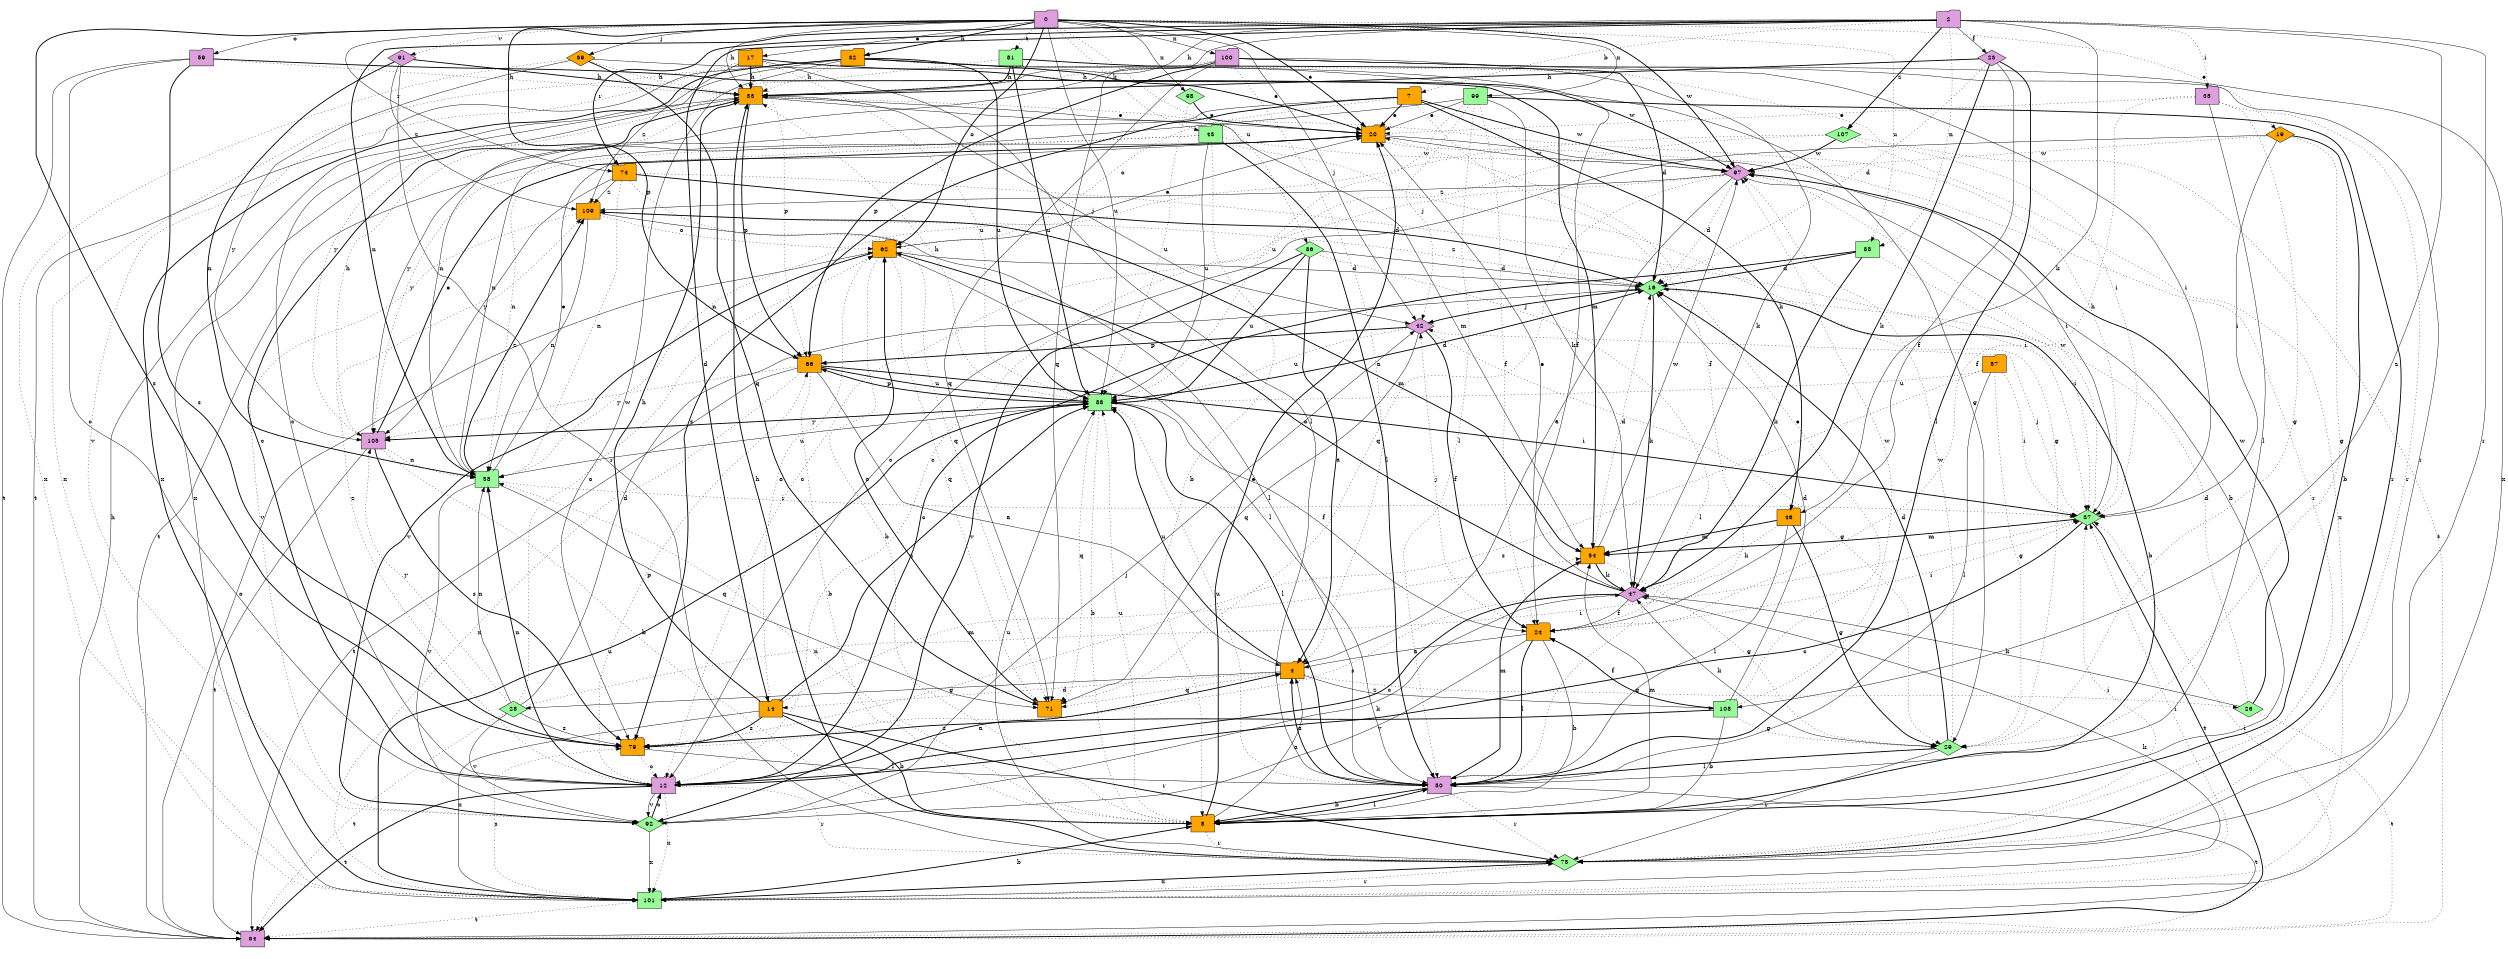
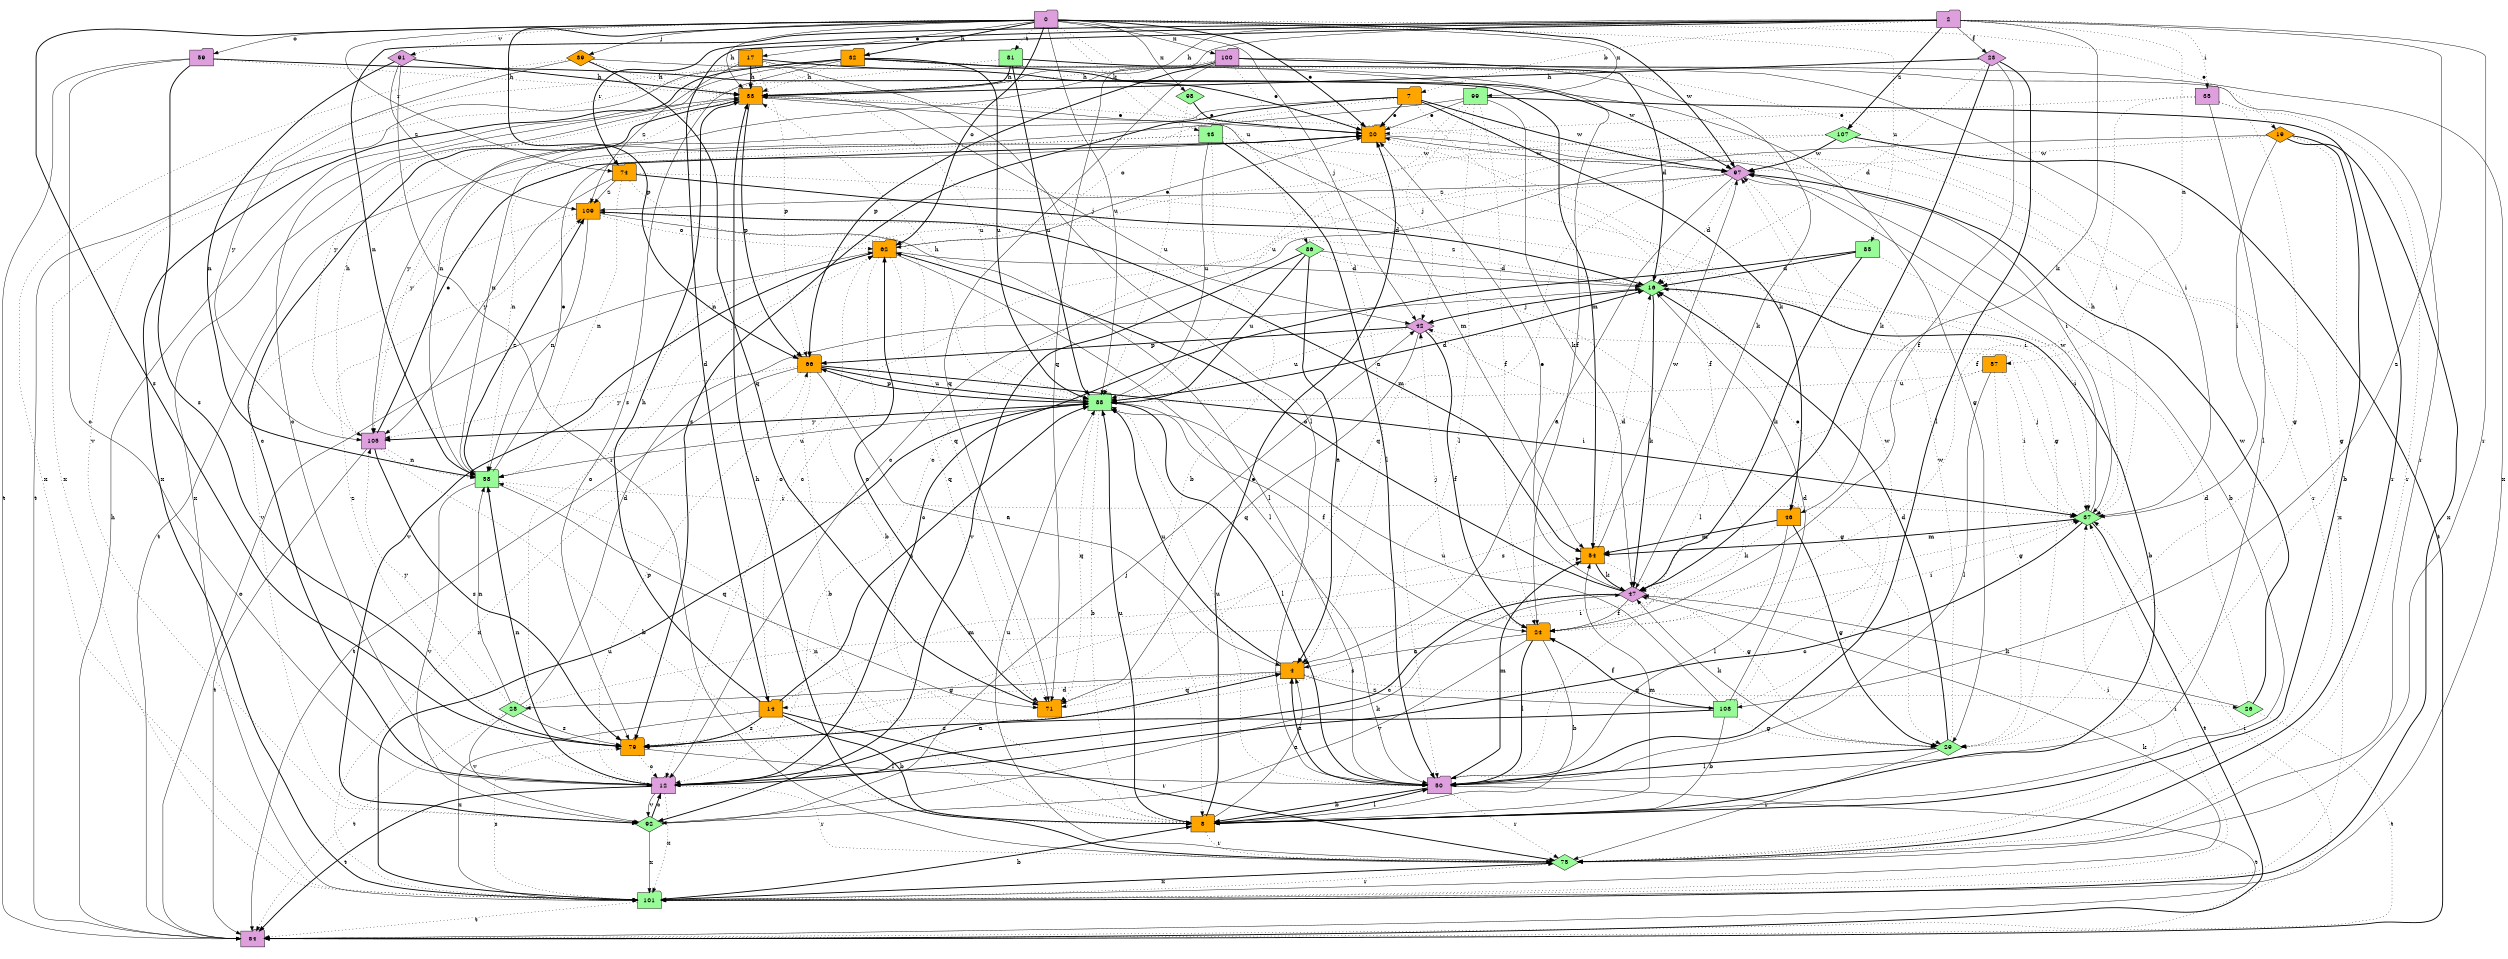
  strict digraph {
    node [fillcolor=orange shape=folder style=filled]
    edge [style=dotted]
    0 [fillcolor=plum]
    17
    19 [shape=diamond]
    20
    32
    33
    39 [shape=diamond]
    42 [fillcolor=plum shape=diamond]
    43 [fillcolor=palegreen]
    59 [fillcolor=plum]
    62
    66
    74
    79
    81 [fillcolor=palegreen]
    85 [fillcolor=palegreen]
    86 [fillcolor=palegreen shape=diamond]
    88 [fillcolor=palegreen]
    91 [fillcolor=plum shape=diamond]
    97 [fillcolor=plum shape=diamond]
    98 [fillcolor=palegreen shape=diamond]
    99 [fillcolor=palegreen]
    100 [fillcolor=plum]
    50 [fillcolor=plum]
    92 [fillcolor=palegreen shape=diamond]
    101 [fillcolor=palegreen]
    109
    8
    12 [fillcolor=plum]
    29 [fillcolor=palegreen shape=diamond]
    37 [fillcolor=palegreen shape=diamond]
    75 [fillcolor=palegreen shape=diamond]
    84 [fillcolor=plum]
    24
    54
    71
    105 [fillcolor=plum]
    58 [fillcolor=palegreen]
    16 [fillcolor=palegreen shape=diamond]
    4
    47 [fillcolor=plum shape=diamond]
    2 [fillcolor=plum]
    7
    14
    23 [fillcolor=plum shape=diamond]
    35 [fillcolor=plum]
    46
    57
    107 [fillcolor=palegreen shape=diamond]
    108 [fillcolor=palegreen]
    26 [fillcolor=palegreen shape=diamond]
    28 [fillcolor=palegreen shape=diamond]
    0 -> 17 [label=e style=solid]
    0 -> 19 [label=e]
    0 -> 20 [label=e style=bold]
    0 -> 32 [label=h style=bold]
    0 -> 33 [label=h style=solid]
    0 -> 39 [label=j style=solid]
    0 -> 42 [label=j style=solid]
    0 -> 43 [label=k]
    0 -> 59 [label=o style=solid]
    0 -> 62 [label=o style=bold]
    0 -> 66 [label=p style=bold]
    0 -> 74 [label=r style=solid]
    0 -> 79 [label=s style=bold]
    0 -> 81 [label=t]
    0 -> 85 [label=u]
    0 -> 86 [label=u]
    0 -> 88 [label=u style=solid]
    0 -> 91 [label=v]
    0 -> 97 [label=w style=bold]
    0 -> 98 [label=x style=solid]
    0 -> 99 [label=x style=solid]
    0 -> 100 [label=x style=solid]
    17 -> 33 [label=h style=bold]
    17 -> 66 [label=p]
    17 -> 88 [label=u]
    17 -> 97 [label=w style=bold]
    17 -> 50 [label=l style=solid]
    17 -> 92 [label=v]
    17 -> 101 [label=x]
    17 -> 109 [label=z style=solid]
    19 -> 97 [label=w]
+   19 -> 101 [label=x style=bold]
    19 -> 8 [label=b style=bold]
    19 -> 12 [label=c style=solid]
    19 -> 29 [label=g]
    19 -> 37 [label=i style=solid]
    20 -> 97 [label=w style=solid]
    20 -> 37 [label=i style=solid]
    20 -> 75 [label=r]
    20 -> 84 [label=t style=solid]
    32 -> 20 [label=e style=bold]
    32 -> 33 [label=h]
-   32 -> 79 [label=w style=solid]
+   32 -> 79 [label=s style=solid]
    32 -> 88 [label=u style=bold]
    32 -> 101 [label=x style=bold]
    32 -> 12 [label=c style=solid]
    32 -> 37 [label=i]
    32 -> 84 [label=t style=solid]
    32 -> 24 [label=f style=solid]
    33 -> 20 [label=e style=solid]
    33 -> 42 [label=j style=solid]
    33 -> 66 [label=p style=bold]
    33 -> 101 [label=x style=solid]
    33 -> 12 [label=c style=bold]
    33 -> 54 [label=m style=solid]
    39 -> 33 [label=h]
    39 -> 101 [label=x]
    39 -> 29 [label=g style=solid]
    39 -> 71 [label=q style=bold]
    39 -> 105 [label=y style=solid]
    42 -> 66 [label=p style=bold]
    42 -> 88 [label=u]
    42 -> 29 [label=g]
    42 -> 24 [label=f style=bold]
    42 -> 71 [label=q style=solid]
    43 -> 88 [label=u style=solid]
    43 -> 97 [label=w]
    43 -> 50 [label=l style=bold]
    43 -> 8 [label=b]
    43 -> 29 [label=g]
    43 -> 105 [label=y]
    43 -> 58 [label=n]
    59 -> 33 [label=h]
    59 -> 79 [label=s style=bold]
    59 -> 12 [label=c style=solid]
    59 -> 84 [label=t style=solid]
    59 -> 54 [label=m style=bold]
    62 -> 20 [label=e style=solid]
    62 -> 50 [label=l style=solid]
    62 -> 92 [label=v style=bold]
    62 -> 8 [label=b]
    62 -> 71 [label=q]
    62 -> 16 [label=d style=solid]
    66 -> 88 [label=u style=bold]
    66 -> 101 [label=x]
    66 -> 8 [label=b]
    66 -> 37 [label=i style=bold]
    66 -> 84 [label=t style=solid]
    66 -> 105 [label=y]
    66 -> 4 [label=a style=solid]
    74 -> 109 [label=z style=solid]
    74 -> 37 [label=i]
    74 -> 71 [label=q]
    74 -> 105 [label=y style=solid]
    74 -> 58 [label=n]
    74 -> 16 [label=d style=bold]
    79 -> 50 [label=l style=solid]
    79 -> 12 [label=c]
    81 -> 33 [label=h style=bold]
    81 -> 88 [label=u style=bold]
    81 -> 105 [label=y]
    81 -> 16 [label=d style=bold]
    85 -> 12 [label=c style=bold]
    85 -> 37 [label=i]
    85 -> 16 [label=d style=bold]
    85 -> 47 [label=k style=bold]
    86 -> 88 [label=u style=bold]
    86 -> 50 [label=l]
    86 -> 92 [label=v style=bold]
    86 -> 16 [label=d style=solid]
    86 -> 4 [label=a style=bold]
    88 -> 33 [label=h]
    88 -> 66 [label=p style=bold]
    88 -> 50 [label=l style=bold]
    88 -> 8 [label=b]
    88 -> 24 [label=f style=solid]
    88 -> 71 [label=q]
    88 -> 105 [label=y style=bold]
    88 -> 16 [label=d style=bold]
    91 -> 33 [label=h style=bold]
    91 -> 109 [label=z style=solid]
    91 -> 75 [label=r style=solid]
    91 -> 58 [label=n style=bold]
    97 -> 109 [label=z style=solid]
    97 -> 8 [label=b style=solid]
    97 -> 12 [label=c]
    97 -> 71 [label=q]
    97 -> 16 [label=d]
    97 -> 4 [label=a style=solid]
    98 -> 20 [label=e style=bold]
    98 -> 88 [label=u]
    99 -> 20 [label=e style=solid]
    99 -> 42 [label=j]
    99 -> 88 [label=u]
    99 -> 50 [label=l]
    99 -> 75 [label=r style=bold]
    99 -> 24 [label=f]
    99 -> 58 [label=n style=solid]
    99 -> 47 [label=k style=solid]
    100 -> 33 [label=h]
    100 -> 66 [label=p style=bold]
    100 -> 101 [label=x style=solid]
    100 -> 37 [label=i style=solid]
    100 -> 75 [label=r style=solid]
    100 -> 71 [label=q style=solid]
    100 -> 58 [label=n style=solid]
    100 -> 4 [label=a]
    100 -> 47 [label=k style=solid]
    50 -> 88 [label=u]
    50 -> 8 [label=b style=bold]
    50 -> 75 [label=r]
    50 -> 84 [label=t style=solid]
    50 -> 54 [label=m style=bold]
    50 -> 4 [label=a style=bold]
    92 -> 42 [label=j style=solid]
    92 -> 101 [label=x style=solid]
    92 -> 12 [label=c style=bold]
    92 -> 47 [label=k style=solid]
    101 -> 79 [label=s]
    101 -> 88 [label=u style=bold]
    101 -> 8 [label=b style=bold]
    101 -> 37 [label=i]
    101 -> 75 [label=r]
    101 -> 84 [label=t]
    101 -> 47 [label=k style=solid]
    109 -> 62 [label=o]
    109 -> 50 [label=l style=solid]
    109 -> 92 [label=v]
    109 -> 54 [label=m style=bold]
    109 -> 58 [label=n style=solid]
    8 -> 20 [label=e style=bold]
-   8 -> 88 [label=u]
+   8 -> 88 [label=u style=bold]
    8 -> 50 [label=l style=bold]
    8 -> 75 [label=r]
    8 -> 54 [label=m style=solid]
    8 -> 58 [label=n]
    8 -> 4 [label=a style=solid]
    12 -> 66 [label=p]
    12 -> 92 [label=v style=solid]
    12 -> 101 [label=x]
    12 -> 109 [label=z]
    12 -> 75 [label=r]
    12 -> 84 [label=t style=bold]
    12 -> 58 [label=n style=bold]
    12 -> 4 [label=a style=bold]
    29 -> 97 [label=w]
    29 -> 50 [label=l style=bold]
    29 -> 75 [label=r style=solid]
    29 -> 16 [label=d style=bold]
    29 -> 47 [label=k style=solid]
    37 -> 33 [label=h]
    37 -> 42 [label=j]
-   37 -> 97 [label=w]
+   37 -> 97 [label=w style=solid]
    37 -> 12 [label=c style=bold]
    37 -> 84 [label=t style=bold]
    37 -> 54 [label=m style=bold]
    75 -> 33 [label=h style=bold]
    75 -> 88 [label=u style=solid]
    75 -> 101 [label=x style=bold]
    75 -> 37 [label=i]
    84 -> 33 [label=h style=solid]
    84 -> 62 [label=o style=solid]
    84 -> 37 [label=i]
    24 -> 42 [label=j]
    24 -> 50 [label=l style=bold]
    24 -> 92 [label=v style=solid]
    24 -> 8 [label=b style=solid]
    24 -> 37 [label=i]
    24 -> 4 [label=a style=solid]
    54 -> 97 [label=w style=solid]
    54 -> 29 [label=g]
    54 -> 16 [label=d]
    54 -> 47 [label=k style=bold]
    71 -> 62 [label=o style=bold]
    105 -> 20 [label=e style=bold]
    105 -> 33 [label=h]
    105 -> 79 [label=s style=bold]
    105 -> 8 [label=b]
    105 -> 84 [label=t style=solid]
    105 -> 58 [label=n]
    58 -> 20 [label=e style=solid]
    58 -> 88 [label=u style=solid]
    58 -> 92 [label=v style=solid]
    58 -> 109 [label=z style=bold]
    58 -> 37 [label=i]
    58 -> 71 [label=q style=solid]
    16 -> 42 [label=j style=bold]
    16 -> 109 [label=z]
    16 -> 8 [label=b style=bold]
    16 -> 47 [label=k style=bold]
    4 -> 88 [label=u style=bold]
    4 -> 71 [label=q]
    4 -> 14 [label=d]
    4 -> 108 [label=z style=solid]
    4 -> 26 [label=g]
    4 -> 28 [label=g style=solid]
    47 -> 20 [label=e style=solid]
    47 -> 62 [label=o style=bold]
    47 -> 79 [label=s]
    47 -> 12 [label=c style=bold]
    47 -> 24 [label=f style=solid]
    2 -> 33 [label=h style=solid]
    2 -> 74 [label=r style=bold]
    2 -> 75 [label=r style=solid]
    2 -> 71 [label=q style=solid]
    2 -> 58 [label=n style=bold]
    2 -> 7 [label=b]
    2 -> 14 [label=d style=bold]
    2 -> 23 [label=f style=solid]
    2 -> 35 [label=i]
    2 -> 46 [label=k style=solid]
-   2 -> 85 [label=n]
+   2 -> 57 [label=n]
    2 -> 107 [label=z style=bold]
    2 -> 108 [label=z style=solid]
    7 -> 20 [label=e style=bold]
    7 -> 62 [label=o]
    7 -> 79 [label=s style=bold]
    7 -> 97 [label=w style=bold]
    7 -> 24 [label=f]
    7 -> 105 [label=y style=solid]
    7 -> 46 [label=k style=bold]
    14 -> 33 [label=h style=bold]
    14 -> 62 [label=o]
    14 -> 79 [label=s style=bold]
    14 -> 88 [label=u style=bold]
    14 -> 101 [label=x style=solid]
    14 -> 8 [label=b style=bold]
    14 -> 75 [label=r style=bold]
    14 -> 54 [label=m]
    23 -> 33 [label=h style=bold]
    23 -> 50 [label=l style=bold]
    23 -> 24 [label=f style=solid]
    23 -> 16 [label=d]
    23 -> 47 [label=k style=bold]
    35 -> 20 [label=e]
    35 -> 50 [label=l style=solid]
    35 -> 29 [label=g]
    35 -> 75 [label=r]
    35 -> 24 [label=f]
    46 -> 50 [label=l style=solid]
    46 -> 29 [label=g style=bold]
    46 -> 54 [label=m style=bold]
    46 -> 47 [label=k]
    57 -> 79 [label=s]
    57 -> 88 [label=u]
    57 -> 50 [label=l style=solid]
    57 -> 29 [label=g]
    57 -> 37 [label=i]
    107 -> 97 [label=w style=bold]
    107 -> 101 [label=x]
    107 -> 12 [label=c]
-   107 -> 84 [label=t]
+   107 -> 84 [label=t style=bold]
    107 -> 58 [label=n]
    108 -> 20 [label=e]
    108 -> 79 [label=s style=bold]
+   108 -> 88 [label=u style=solid]
    108 -> 97 [label=w]
    108 -> 8 [label=b style=solid]
    108 -> 29 [label=g]
    108 -> 24 [label=f style=bold]
    108 -> 16 [label=d style=solid]
    26 -> 97 [label=w style=bold]
    26 -> 84 [label=t]
    26 -> 16 [label=d]
    26 -> 47 [label=k style=solid]
    28 -> 62 [label=o]
    28 -> 79 [label=s style=solid]
    28 -> 92 [label=v style=solid]
    28 -> 37 [label=i]
    28 -> 84 [label=t]
    28 -> 105 [label=y]
    28 -> 58 [label=n style=solid]
    28 -> 16 [label=d style=solid]
  }
